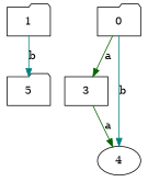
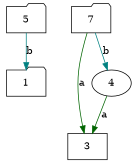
  strict digraph {
    node [shape=folder]
    edge [color=teal]
    1
    5
-   0
+   0 [label=7]
    3 [shape=box]
    4 [shape=ellipse]
-   1 -> 5 [label=b]
+   5 -> 1 [label=b]
    0 -> 3 [color=darkgreen label=a]
    0 -> 4 [label=b]
-   3 -> 4 [color=darkgreen label=a]
+   4 -> 3 [color=darkgreen label=a]
  }
